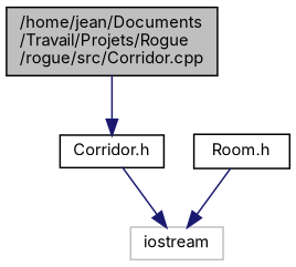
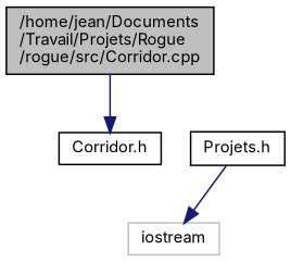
  digraph {
    fontname=Inter
    node [color=black fillcolor=white fontname=Inter fontsize=10 shape=record style=filled]
    edge [color=midnightblue fontname=Inter fontsize=10 labelfontname=Helvetica labelfontsize=10 style=solid]
    n1 [fillcolor=grey75 fontcolor=black height=0.2 label="/home/jean/Documents\l/Travail/Projets/Rogue\l/rogue/src/Corridor.cpp" width=0.4]
    n2 [height=0.2 label="Corridor.h" width=0.4]
    n3 [color=grey75 height=0.2 label=iostream width=0.4]
-   n4 [height=0.2 label="Room.h" width=0.4]
+   n4 [height=0.2 label="Projets.h" width=0.4]
    n1 -> n2
-   n2 -> n3
    n4 -> n3
  }
